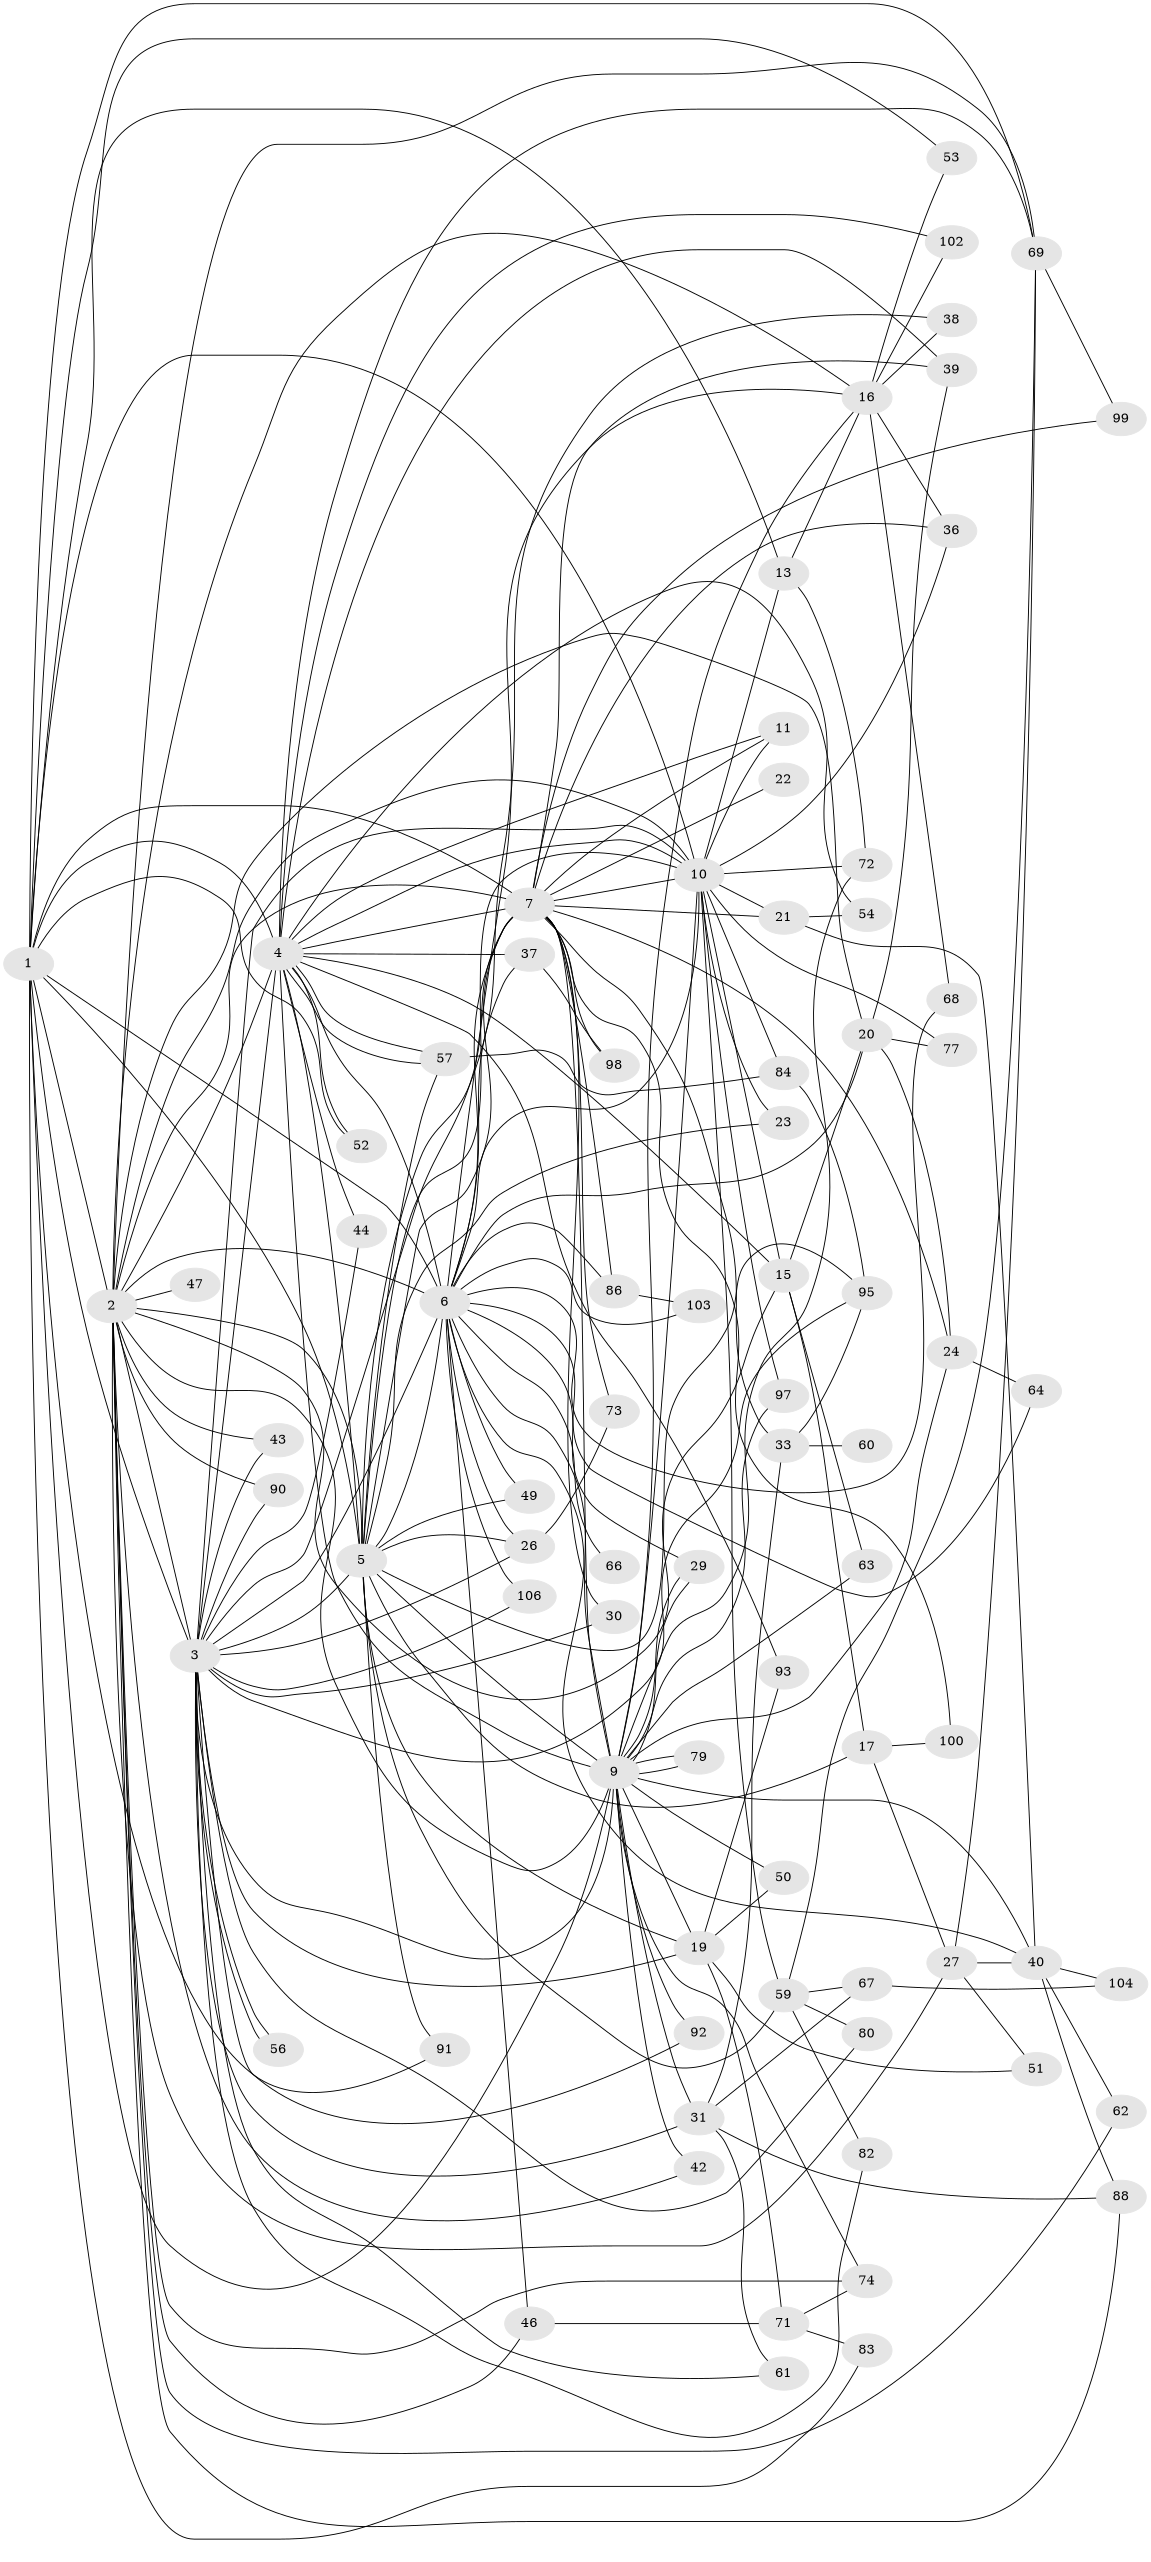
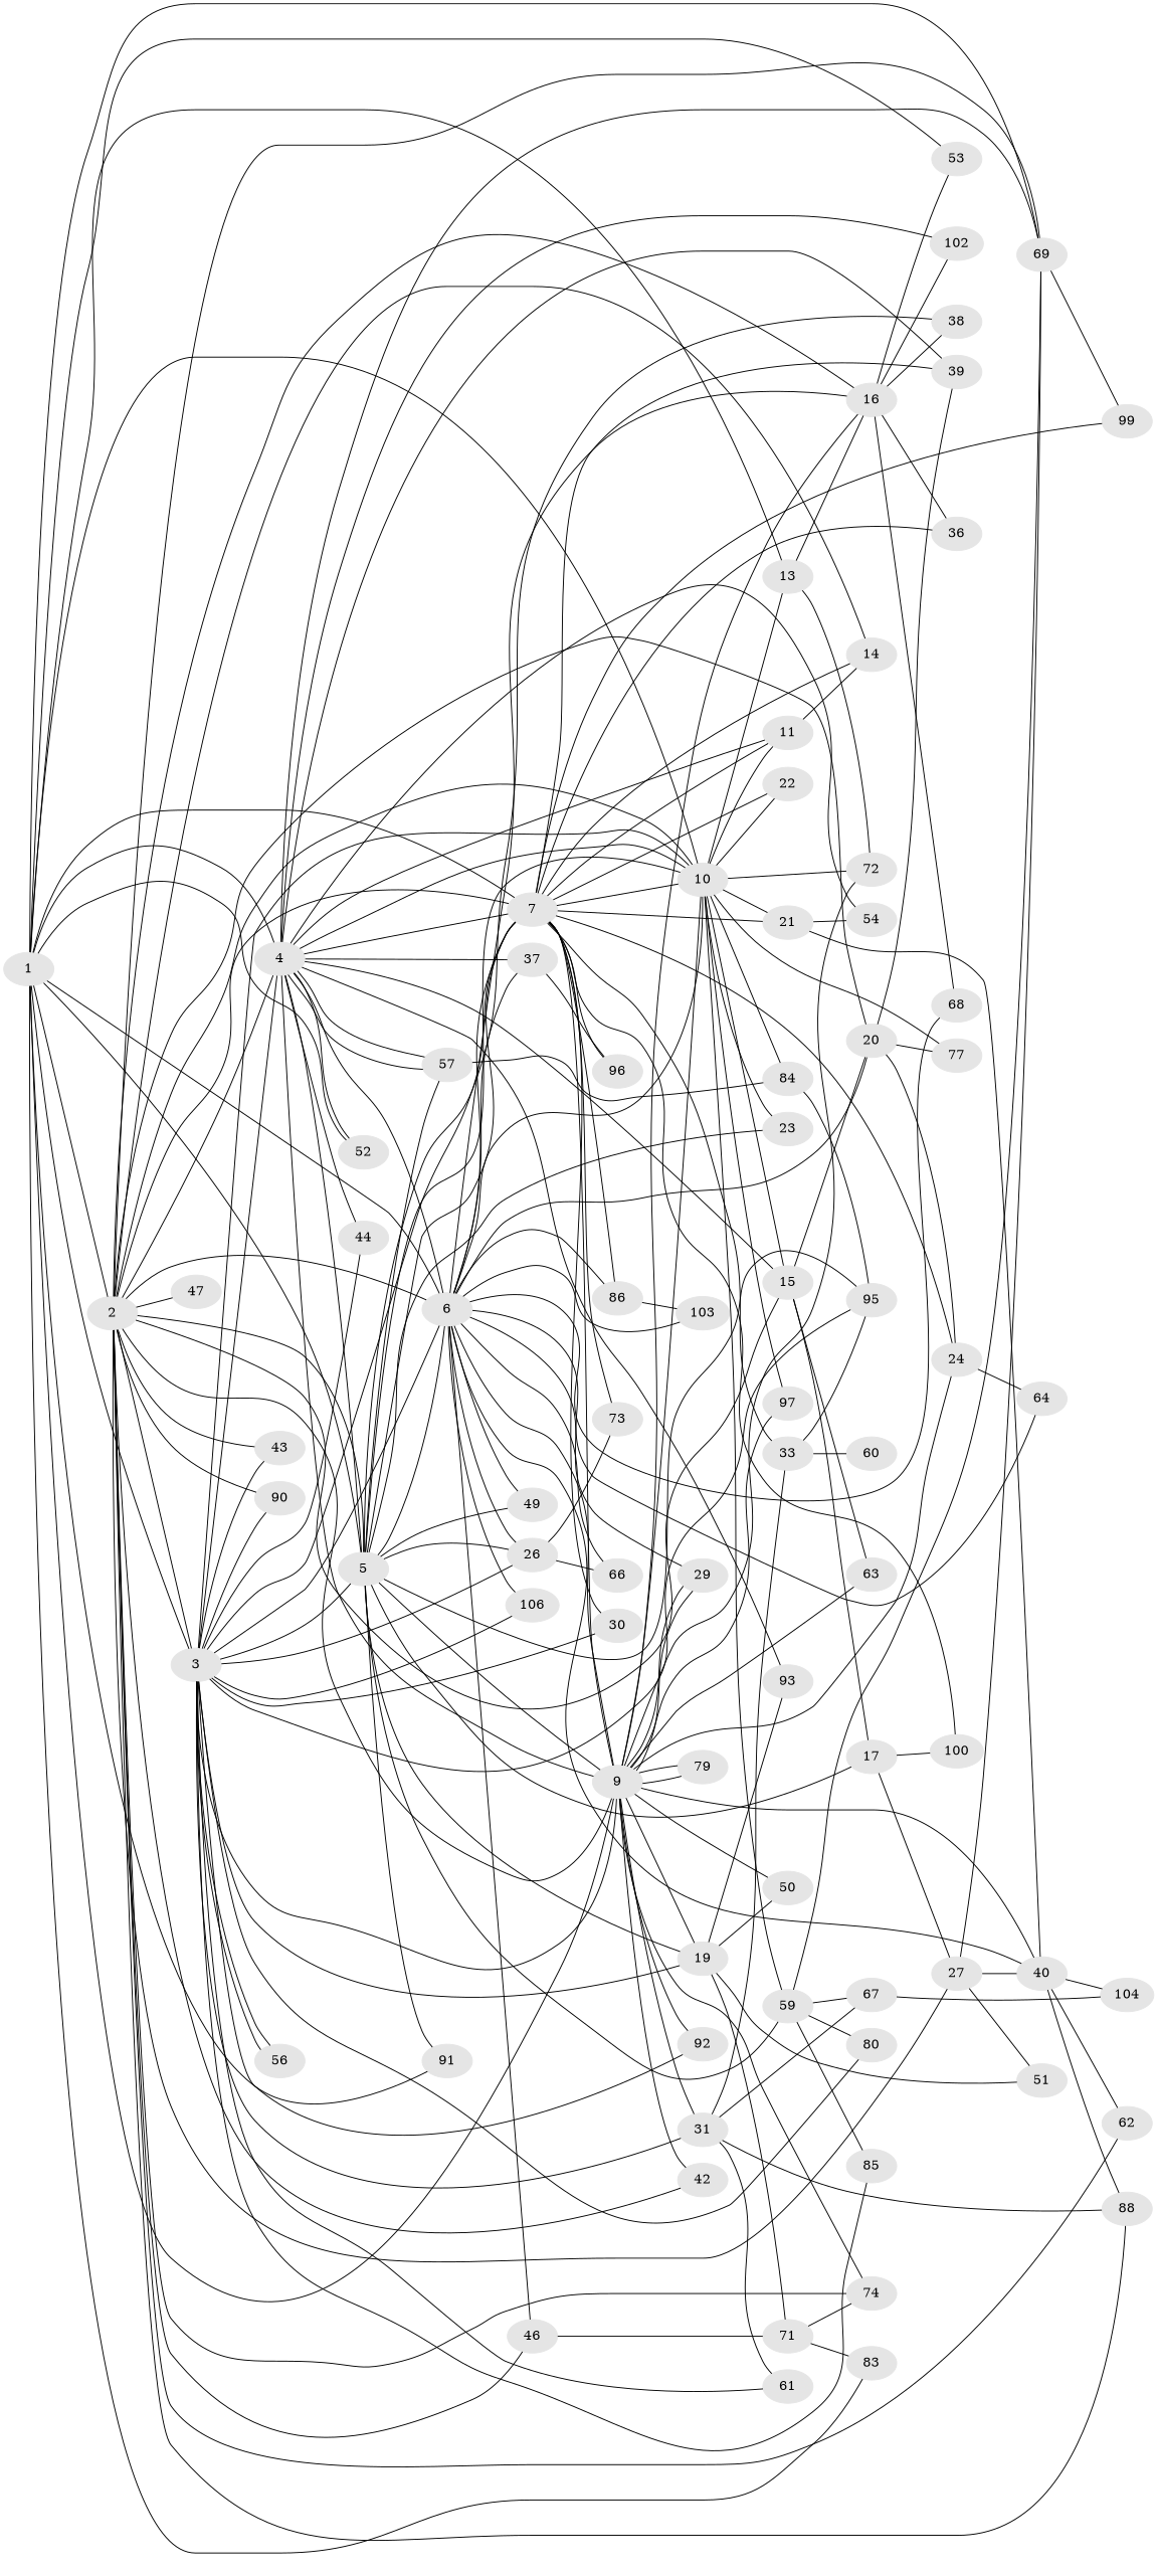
  graph {
    rankdir=LR
    node [color=gray90 style=filled]
    1 [super="+48"]
    2 [super="+8"]
    3 [super="+12"]
    4 [super="+87"]
    5 [super="+108"]
    6 [super="+45"]
    7 [super="+65"]
    9 [super="+25"]
    10 [super="+17"]
    13 [super="+58"]
    52
    53
    69 [super="+94"]
    83
    91
+   14 [super="+41"]
    15 [super="+35"]
    16 [super="+34"]
    20 [super="+28"]
    27 [super="+70"]
    42
    43
    46
    47
    62
    74
    88 [super="+107"]
    90
    19 [super="+76"]
    26 [super="+75"]
    30
    31
    44
    56
    61
    80
-   82
+   82 [label=85]
    n38 [label=95 super="+101"]
    92
    106
    11
    37
    39 [super="+89"]
    54
    57 [super="+78"]
    93
    102
    n48 [label=17]
    23
    38
    49
    59 [super="+105"]
    29 [super="+32"]
    40 [super="+95"]
    64
    66
    68
    86
    103
    21
    22
    24 [super="+55"]
    33
    36
    73
-   96 [label=98]
+   96
    99
    100
    50
    63
    72 [super="+81"]
    79
    97
    77
    84
    51
    71 [super="+98"]
    67
    104
    60
    1 -- 2 [weight=2]
    1 -- 3 [weight=2]
    1 -- 4
    1 -- 5
    1 -- 6
    1 -- 7
    1 -- 9
    1 -- 10
    1 -- 13
    1 -- 52
    1 -- 53
    1 -- 69
    1 -- 83
    1 -- 91
    2 -- 3 [weight=2]
    2 -- 4 [weight=2]
    2 -- 5 [weight=2]
    2 -- 6 [weight=2]
    2 -- 7 [weight=2]
    2 -- 9 [weight=2]
    2 -- 10 [weight=2]
    2 -- 69
+   2 -- 14
    2 -- 15
    2 -- 16
    2 -- 20
    2 -- 27
    2 -- 42
    2 -- 43
    2 -- 46
    2 -- 47
    2 -- 62
    2 -- 74
    2 -- 88
    2 -- 90
    3 -- 4
    3 -- 5
    3 -- 6 [weight=2]
    3 -- 7
    3 -- 9
    3 -- 10
    3 -- 43
    3 -- 90
    3 -- 19
    3 -- 26
    3 -- 30
    3 -- 31
    3 -- 44
    3 -- 56
    3 -- 56
    3 -- 61
    3 -- 80
    3 -- 82
    3 -- n38
    3 -- 92
    3 -- 106
    4 -- 5
    4 -- 6
    4 -- 7 [weight=2]
    4 -- 9
    4 -- 10
    4 -- 52
    4 -- 69
    4 -- 15
    4 -- 44
    4 -- 11
    4 -- 37
    4 -- 39
    4 -- 54
    4 -- 57
    4 -- 57
    4 -- 93
    4 -- 102
    5 -- 6
    5 -- 7
    5 -- 9
    5 -- 10
    5 -- 91
    5 -- 19
    5 -- 26
    5 -- n38
    5 -- 57
    5 -- n48
    5 -- 23
    5 -- 38
    5 -- 49
    5 -- 59
    6 -- 7
    6 -- 9
    6 -- 10
    6 -- 16
    6 -- 20
    6 -- 46
    6 -- 26
    6 -- 106
    6 -- 37
    6 -- 49
    6 -- 29
    6 -- 40
    6 -- 64
    6 -- 66
    6 -- 68
    6 -- 86
    6 -- 103
    7 -- 9
    7 -- 10
+   7 -- 14
    7 -- 30
    7 -- 11
    7 -- 39
    7 -- 86
    7 -- 21 [weight=2]
    7 -- 22
    7 -- 24
    7 -- 33
    7 -- 36
    7 -- 73
    7 -- 96
    7 -- 99
    7 -- 100
    9 -- 10 [weight=2]
    9 -- 16
    9 -- 42
    9 -- 74
    9 -- 19
    9 -- 31
    9 -- 92
    9 -- 29
    9 -- 29
    9 -- 40
    9 -- 24
    9 -- 50
    9 -- 63
    9 -- 72
    9 -- 79
    9 -- 79
    9 -- 97
    10 -- 13
    10 -- 15
    10 -- 11
    10 -- 23
    10 -- 59
    10 -- 21
-   10 -- 36
+   10 -- 22
    10 -- 72
    10 -- 97
    10 -- 77
    10 -- 84
    13 -- 16
    13 -- 72
    69 -- 99
    15 -- 20
    15 -- n48
    15 -- 63
    16 -- 53
    16 -- 102
    16 -- 38
    16 -- 68
    16 -- 36
    20 -- 39
    20 -- 24
    20 -- 77
    27 -- 69
    27 -- 40
    27 -- 51
    46 -- 71
    19 -- 93
    19 -- 50
    19 -- 51
    19 -- 71
+   26 -- 66
    26 -- 73
    31 -- 88
    31 -- 61
    31 -- 33
    31 -- 67
+   11 -- 14
    37 -- 96
    57 -- 84
    n48 -- 27
    n48 -- 100
    59 -- 69
    59 -- 80
    59 -- 82
    59 -- 67
    40 -- 62
    40 -- 88
    40 -- 104
    86 -- 103
    21 -- 54
    21 -- 40
    24 -- 64
    33 -- n38
    33 -- 60
    84 -- n38
    71 -- 83
    71 -- 74
    67 -- 104
  }
